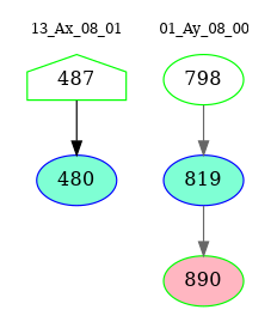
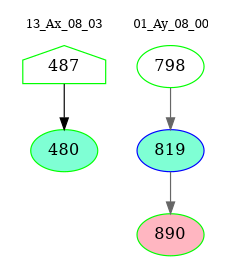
  digraph {
    node [color=green fillcolor=white shape=ellipse style=filled]
    edge [color=gray40]
    n1 [label=487 shape=house]
-   n2 [color=blue fillcolor=aquamarine label=480]
+   n2 [fillcolor=aquamarine label=480]
    n3 [label=798]
    n4 [color=blue fillcolor=aquamarine label=819]
    n5 [fillcolor=lightpink label=890]
    subgraph cluster_1 {
      color=white
      fontsize=10
-     label="13_Ax_08_01"
+     label="13_Ax_08_03"
      n1
      n2
    }
    subgraph cluster_2 {
      color=white
      fontsize=10
      label="01_Ay_08_00"
      n3
      n4
      n5
    }
    n1 -> n2 [color=black]
    n3 -> n4
    n4 -> n5
  }
